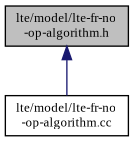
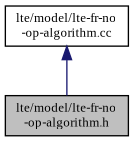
  digraph {
    fontname="Liberation Serif"
    node [color=black fontname="Liberation Serif" fontsize=10 shape=record style=filled]
    n1 [fillcolor=grey75 fontcolor=black height=0.2 label="lte/model/lte-fr-no\l-op-algorithm.h" width=0.4]
    n2 [fillcolor=white height=0.2 label="lte/model/lte-fr-no\l-op-algorithm.cc" width=0.4]
-   n1 -> n2 [color=midnightblue dir=back fontname="Liberation Serif" fontsize=10 labelfontname=Helvetica labelfontsize=10 style=solid]
+   n2 -> n1 [color=midnightblue dir=back fontname="Liberation Serif" fontsize=10 labelfontname=Helvetica labelfontsize=10 style=solid]
  }
